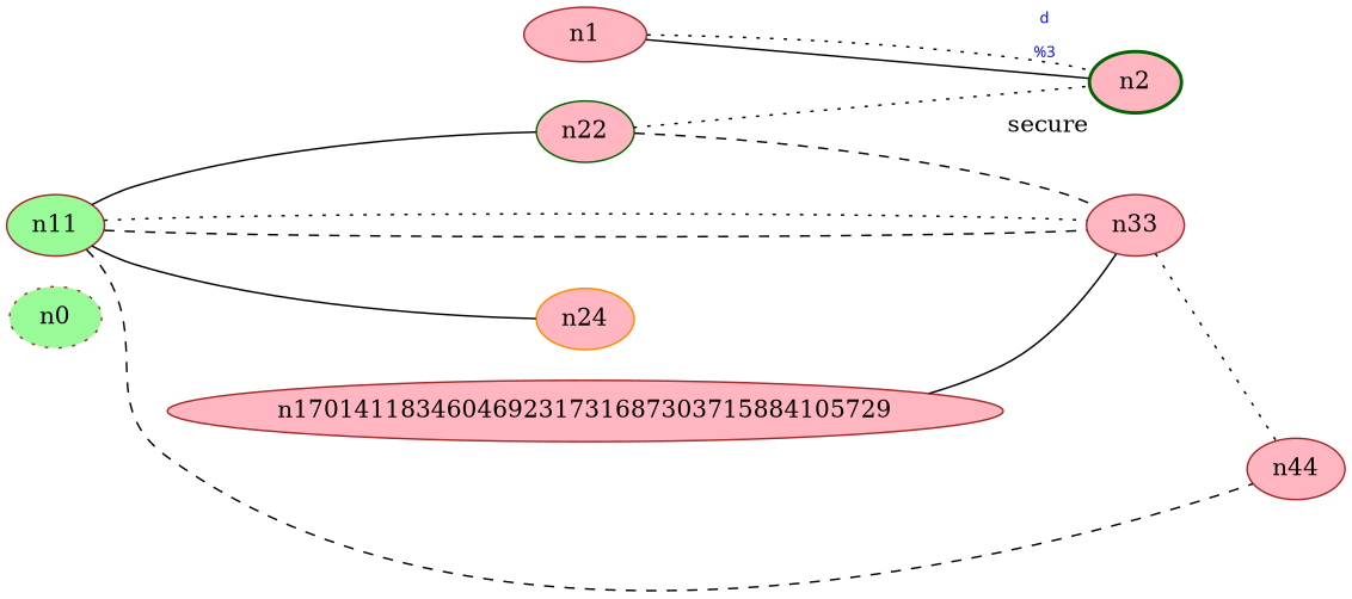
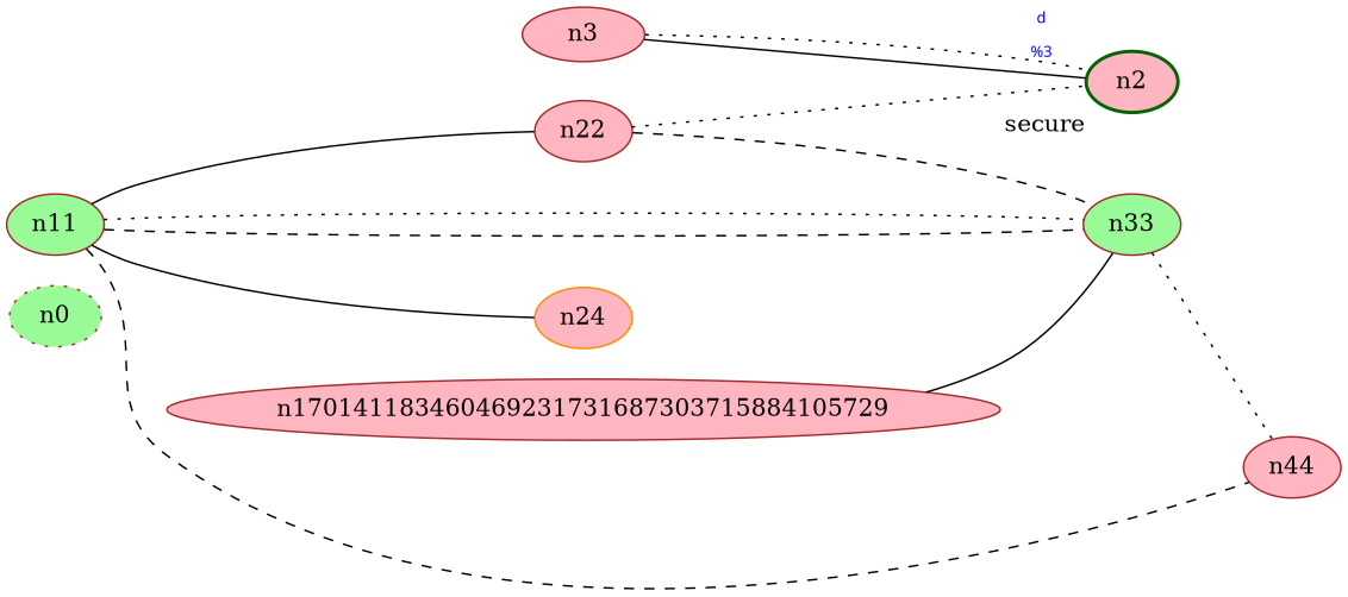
  graph {
    fontcolor=blue
    rankdir=LR
    node [color=brown fillcolor=lightpink style=filled]
    edge [style=solid]
    n0 [fillcolor=palegreen style="dotted,filled"]
-   n1 [height=-32765 width=1]
+   n1 [height=-32765 width=1 label=n3]
    n2 [color=darkgreen style="bold,filled" xlabel=secure]
    n170141183460469231731687303715884105729
-   n33
+   n33 [fillcolor=palegreen]
    n11 [fillcolor=palegreen]
-   n22 [color=darkgreen]
+   n22
    n24 [color=darkorange]
    n44
    n1 -- n2
    n1 -- n2 [fontcolor=blue fontname="comic sans" fontsize=9 label="d\n\l\G" style=dotted]
    n170141183460469231731687303715884105729 -- n33
    n33 -- n44 [style=dotted]
    n11 -- n33 [style=dashed]
    n11 -- n33 [style=dotted]
    n11 -- n22
    n11 -- n24
    n11 -- n44 [style=dashed]
    n22 -- n2 [style=dotted]
    n22 -- n33 [style=dashed]
  }
